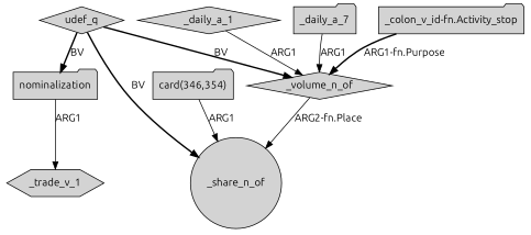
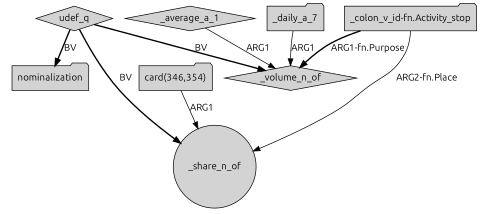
  digraph {
    fontname=Ubuntu
    node [fontname=Ubuntu shape=folder style=filled]
    edge [fontname=Ubuntu style=solid]
    _volume_n_of [shape=diamond]
-   _trade_v_1 [shape=hexagon]
    nominalization
    udef_q [shape=diamond]
    _share_n_of [shape=circle]
    n6 [label=_daily_a_7]
    "_colon_v_id-fn.Activity_stop"
-   _average_a_1 [shape=diamond label=_daily_a_1]
+   _average_a_1 [shape=diamond]
    n9 [label="card(346,354)"]
-   nominalization -> _trade_v_1 [label=ARG1]
    udef_q -> _volume_n_of [label=BV style=bold]
    udef_q -> nominalization [label=BV style=bold]
    udef_q -> _share_n_of [label=BV style=bold]
    n6 -> _volume_n_of [label=ARG1]
    "_colon_v_id-fn.Activity_stop" -> _volume_n_of [label="ARG1-fn.Purpose" style=bold]
-   _volume_n_of -> _share_n_of [label="ARG2-fn.Place"]
+   "_colon_v_id-fn.Activity_stop" -> _share_n_of [label="ARG2-fn.Place"]
    _average_a_1 -> _volume_n_of [label=ARG1]
    n9 -> _share_n_of [label=ARG1]
  }
